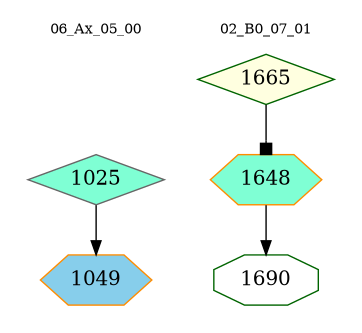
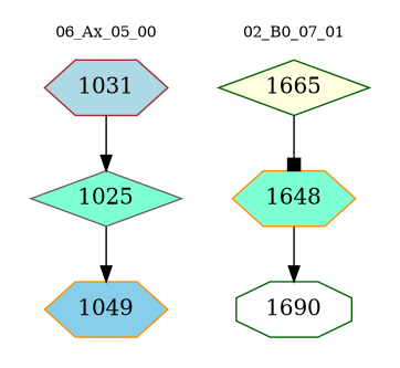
  digraph {
    fontname="DejaVu Serif"
    node [color=darkorange fillcolor=aquamarine fontname="DejaVu Serif" shape=hexagon style=filled]
    edge [arrowhead=normal color=black fontname="DejaVu Serif"]
+   n1 [color=brown fillcolor=lightblue label=1031]
    n2 [color=gray40 label=1025 shape=diamond]
    n3 [fillcolor=skyblue label=1049]
    n4 [color=darkgreen fillcolor=lightyellow label=1665 shape=diamond]
    n5 [label=1648]
    n6 [color=darkgreen fillcolor=white label=1690 shape=octagon]
    subgraph cluster_1 {
      color=white
      fontsize=10
      label="06_Ax_05_00"
+     n1
      n2
      n3
    }
    subgraph cluster_2 {
      color=white
      fontsize=10
      label="02_B0_07_01"
      n4
      n5
      n6
    }
+   n1 -> n2
    n2 -> n3
    n4 -> n5 [arrowhead=box]
    n5 -> n6
  }
